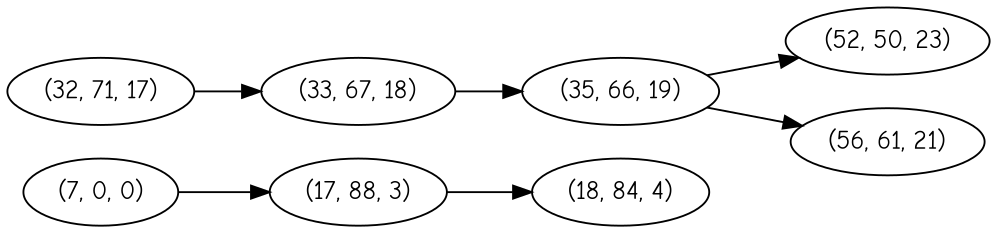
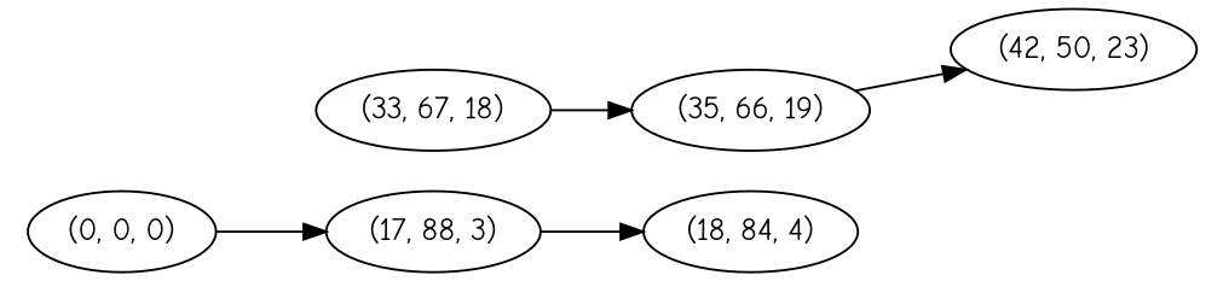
  digraph {
    fontname="Comic Neue"
    rankdir=LR
    node [fontname="Comic Neue"]
    edge [fontname="Comic Neue"]
    n1 [label="(17, 88, 3)"]
-   "(0, 0, 0)" [label="(7, 0, 0)"]
+   "(0, 0, 0)"
    "(18, 84, 4)"
-   "(32, 71, 17)"
    "(33, 67, 18)"
    "(35, 66, 19)"
-   "(42, 50, 23)" [label="(52, 50, 23)"]
-   "(56, 61, 21)"
+   "(42, 50, 23)"
    n1 -> "(18, 84, 4)"
    "(0, 0, 0)" -> n1
-   "(32, 71, 17)" -> "(33, 67, 18)"
    "(33, 67, 18)" -> "(35, 66, 19)"
    "(35, 66, 19)" -> "(42, 50, 23)"
-   "(35, 66, 19)" -> "(56, 61, 21)"
  }
